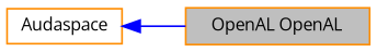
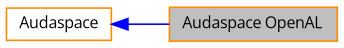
  digraph {
    rankdir=LR
    fontname="Open Sans"
    node [color=darkorange fontname="Open Sans" fontsize=10 shape=record style=filled]
-   n1 [fillcolor=grey75 fontcolor=black height=0.2 label="OpenAL OpenAL" width=0.4]
+   n1 [fillcolor=grey75 fontcolor=black height=0.2 label="Audaspace OpenAL" width=0.4]
    n2 [fillcolor=white height=0.2 label=Audaspace width=0.4]
    n2 -> n1 [color=blue dir=back fontname="Open Sans" fontsize=10 labelfontname=Helvetica labelfontsize=10 shape=plaintext style=solid]
  }
